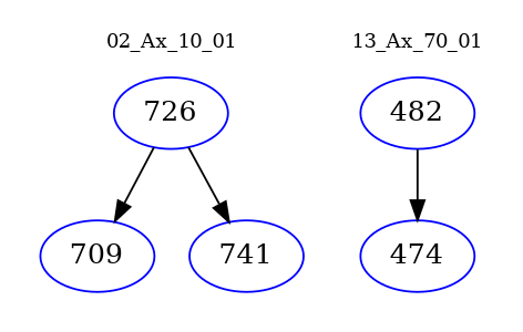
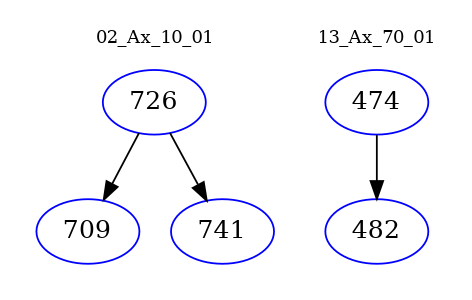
  digraph {
    node [color=blue]
    edge [color=black]
    n1 [label=726]
    n2 [label=709]
    n3 [label=741]
    n4 [label=482]
    n5 [label=474]
    subgraph cluster_1 {
      color=white
      fontsize=10
      label="02_Ax_10_01"
      n1
      n2
      n3
    }
    subgraph cluster_2 {
      color=white
      fontsize=10
      label="13_Ax_70_01"
      n4
      n5
    }
    n1 -> n2
    n1 -> n3
-   n4 -> n5
+   n5 -> n4
  }
